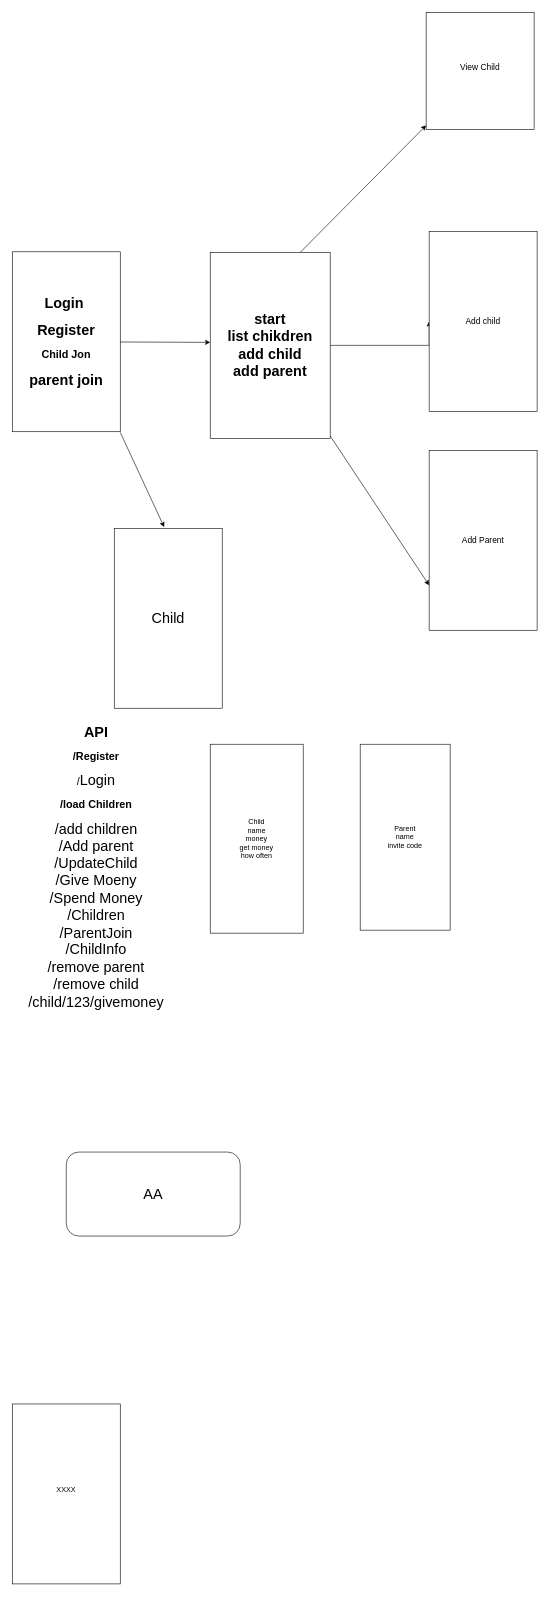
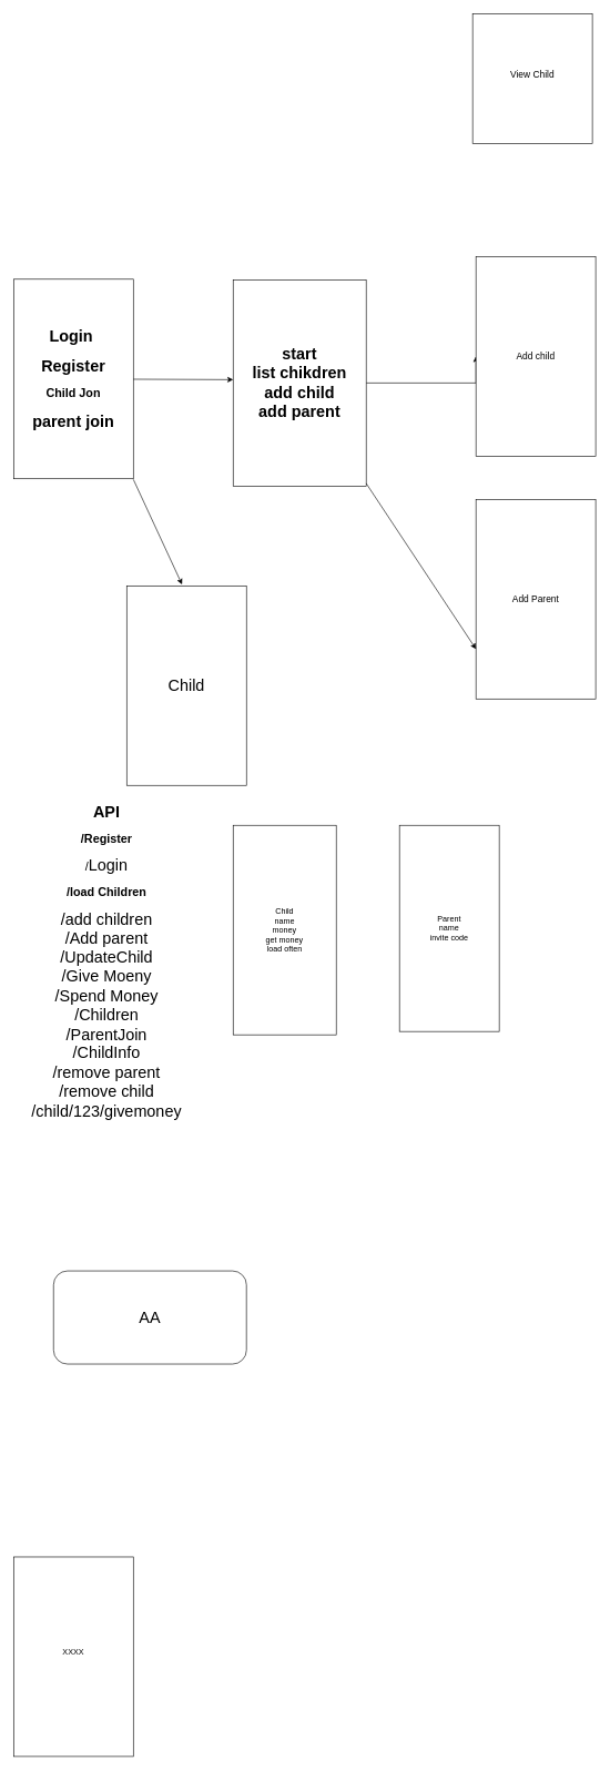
  <mxCell id="0" />
  <mxCell id="1" parent="0" />
  <mxCell id="2" value="&lt;h1&gt;Login&amp;nbsp;&lt;/h1&gt;&lt;h1&gt;Register&lt;/h1&gt;&lt;h2&gt;Child Jon&lt;/h2&gt;&lt;h1&gt;parent join&lt;/h1&gt;" style="rounded=0;whiteSpace=wrap;html=1;direction=south;" vertex="1" parent="1"><mxGeometry x="20" y="419" width="180" height="300" as="geometry" /></mxCell>
  <mxCell id="3" style="edgeStyle=orthogonalEdgeStyle;rounded=0;orthogonalLoop=1;jettySize=auto;html=1;entryX=0.5;entryY=1;entryDx=0;entryDy=0;" edge="1" parent="1" source="4" target="5"><mxGeometry relative="1" as="geometry"><Array as="points"><mxPoint x="715" y="575" /></Array></mxGeometry></mxCell>
  <mxCell id="4" value="&lt;h1&gt;start&lt;br&gt;&lt;b&gt;list chikdren&lt;br&gt;&lt;/b&gt;&lt;b&gt;add child&lt;br&gt;&lt;/b&gt;&lt;b&gt;add parent&lt;/b&gt;&lt;/h1&gt;" style="rounded=0;whiteSpace=wrap;html=1;direction=south;" vertex="1" parent="1"><mxGeometry x="350" y="420" width="200" height="310" as="geometry" /></mxCell>
  <mxCell id="5" value="&lt;h3&gt;&lt;span style=&quot;font-weight: 400;&quot;&gt;Add child&lt;/span&gt;&lt;/h3&gt;" style="rounded=0;whiteSpace=wrap;html=1;direction=south;" vertex="1" parent="1"><mxGeometry x="715" y="385" width="180" height="300" as="geometry" /></mxCell>
  <mxCell id="6" value="&lt;h3&gt;&lt;span style=&quot;font-weight: 400;&quot;&gt;Add Parent&lt;/span&gt;&lt;/h3&gt;" style="rounded=0;whiteSpace=wrap;html=1;direction=south;" vertex="1" parent="1"><mxGeometry x="715" y="750" width="180" height="300" as="geometry" /></mxCell>
  <mxCell id="7" value="&lt;h4&gt;&lt;span style=&quot;font-weight: 400;&quot;&gt;XXXX&lt;/span&gt;&lt;/h4&gt;&lt;div&gt;&lt;span style=&quot;font-weight: 400;&quot;&gt;&lt;br&gt;&lt;/span&gt;&lt;/div&gt;" style="rounded=0;whiteSpace=wrap;html=1;direction=south;" vertex="1" parent="1"><mxGeometry x="20" y="2340" width="180" height="300" as="geometry" /></mxCell>
  <mxCell id="8" value="&lt;h3&gt;&lt;span style=&quot;font-weight: 400;&quot;&gt;View Child&lt;/span&gt;&lt;/h3&gt;&lt;div&gt;&lt;span style=&quot;font-weight: 400;&quot;&gt;&lt;br&gt;&lt;/span&gt;&lt;/div&gt;" style="rounded=0;whiteSpace=wrap;html=1;direction=south;" vertex="1" parent="1"><mxGeometry x="710" y="20" width="180" height="195" as="geometry" /></mxCell>
  <mxCell id="9" value="&lt;h1&gt;&lt;span style=&quot;font-weight: 400;&quot;&gt;Child&lt;/span&gt;&lt;/h1&gt;" style="rounded=0;whiteSpace=wrap;html=1;direction=south;" vertex="1" parent="1"><mxGeometry x="190" y="880" width="180" height="300" as="geometry" /></mxCell>
  <mxCell id="10" value="&lt;h1&gt;API&lt;/h1&gt;&lt;h2&gt;/Register&lt;/h2&gt;&lt;h2&gt;&lt;span style=&quot;font-weight: 400;&quot;&gt;/&lt;font style=&quot;font-size: 24px;&quot;&gt;Login&lt;/font&gt;&lt;/span&gt;&lt;/h2&gt;&lt;h2&gt;/load Children&lt;/h2&gt;&lt;div style=&quot;font-size: 24px;&quot;&gt;/add children&lt;/div&gt;&lt;div style=&quot;font-size: 24px;&quot;&gt;/Add parent&lt;/div&gt;&lt;div style=&quot;font-size: 24px;&quot;&gt;/UpdateChild&lt;/div&gt;&lt;div style=&quot;font-size: 24px;&quot;&gt;/Give Moeny&lt;/div&gt;&lt;div style=&quot;font-size: 24px;&quot;&gt;/Spend Money&lt;/div&gt;&lt;div style=&quot;font-size: 24px;&quot;&gt;/Children&lt;/div&gt;&lt;div style=&quot;font-size: 24px;&quot;&gt;/ParentJoin&lt;/div&gt;&lt;div style=&quot;font-size: 24px;&quot;&gt;/ChildInfo&lt;/div&gt;&lt;div style=&quot;font-size: 24px;&quot;&gt;/remove parent&lt;/div&gt;&lt;div style=&quot;font-size: 24px;&quot;&gt;/remove child&lt;/div&gt;&lt;div style=&quot;font-size: 24px;&quot;&gt;/child/123/givemoney&lt;/div&gt;" style="text;html=1;spacing=5;spacingTop=-20;whiteSpace=wrap;overflow=hidden;rounded=0;align=center;fillColor=default;" vertex="1" parent="1"><mxGeometry x="30" y="1200" width="260" height="580" as="geometry" /></mxCell>
  <mxCell id="11" value="" style="endArrow=classic;html=1;rounded=0;" edge="1" parent="1" source="2"><mxGeometry width="50" height="50" relative="1" as="geometry"><mxPoint x="210" y="568.33" as="sourcePoint" /><mxPoint x="350" y="570" as="targetPoint" /></mxGeometry></mxCell>
- <mxCell id="12" value="&lt;font style=&quot;font-size: 24px;&quot;&gt;AA&lt;/font&gt;" style="rounded=1;whiteSpace=wrap;html=1;" vertex="1" parent="1"><mxGeometry x="110" y="1920" width="290" height="140" as="geometry" /></mxCell>
+ <mxCell id="12" value="&lt;font style=&quot;font-size: 24px;&quot;&gt;AA&lt;/font&gt;" style="rounded=1;whiteSpace=wrap;html=1;" vertex="1" parent="1"><mxGeometry x="80" y="1910" width="290" height="140" as="geometry" /></mxCell>
  <mxCell id="13" value="Parent&lt;br style=&quot;border-color: var(--border-color);&quot;&gt;name&lt;br&gt;invite code" style="rounded=0;whiteSpace=wrap;html=1;direction=south;" vertex="1" parent="1"><mxGeometry x="600" y="1240" width="150" height="310" as="geometry" /></mxCell>
- <mxCell id="14" value="Child&lt;br style=&quot;border-color: var(--border-color);&quot;&gt;name&lt;br style=&quot;border-color: var(--border-color);&quot;&gt;money&lt;br style=&quot;border-color: var(--border-color);&quot;&gt;get money&lt;br style=&quot;border-color: var(--border-color);&quot;&gt;how often" style="rounded=0;whiteSpace=wrap;html=1;direction=south;" vertex="1" parent="1"><mxGeometry x="350" y="1240" width="155" height="315" as="geometry" /></mxCell>
+ <mxCell id="14" value="Child&lt;br style=&quot;border-color: var(--border-color);&quot;&gt;name&lt;br style=&quot;border-color: var(--border-color);&quot;&gt;money&lt;br style=&quot;border-color: var(--border-color);&quot;&gt;get money&lt;br style=&quot;border-color: var(--border-color);&quot;&gt;load often" style="rounded=0;whiteSpace=wrap;html=1;direction=south;" vertex="1" parent="1"><mxGeometry x="350" y="1240" width="155" height="315" as="geometry" /></mxCell>
  <mxCell id="15" value="" style="edgeStyle=none;orthogonalLoop=1;jettySize=auto;html=1;rounded=0;entryX=-0.007;entryY=0.538;entryDx=0;entryDy=0;entryPerimeter=0;" edge="1" parent="1" target="9"><mxGeometry width="100" relative="1" as="geometry"><mxPoint x="200" y="720" as="sourcePoint" /><mxPoint x="300" y="720" as="targetPoint" /><Array as="points" /></mxGeometry></mxCell>
- <mxCell id="16" value="" style="edgeStyle=none;orthogonalLoop=1;jettySize=auto;html=1;rounded=0;exitX=0;exitY=0.25;exitDx=0;exitDy=0;" edge="1" parent="1" source="4" target="8"><mxGeometry width="100" relative="1" as="geometry"><mxPoint x="500" y="320" as="sourcePoint" /><mxPoint x="700" y="220" as="targetPoint" /><Array as="points" /></mxGeometry></mxCell>
  <mxCell id="17" value="" style="edgeStyle=none;orthogonalLoop=1;jettySize=auto;html=1;rounded=0;entryX=0.75;entryY=1;entryDx=0;entryDy=0;" edge="1" parent="1" source="4" target="6"><mxGeometry width="100" relative="1" as="geometry"><mxPoint x="460" y="810" as="sourcePoint" /><mxPoint x="560" y="810" as="targetPoint" /><Array as="points" /></mxGeometry></mxCell>
